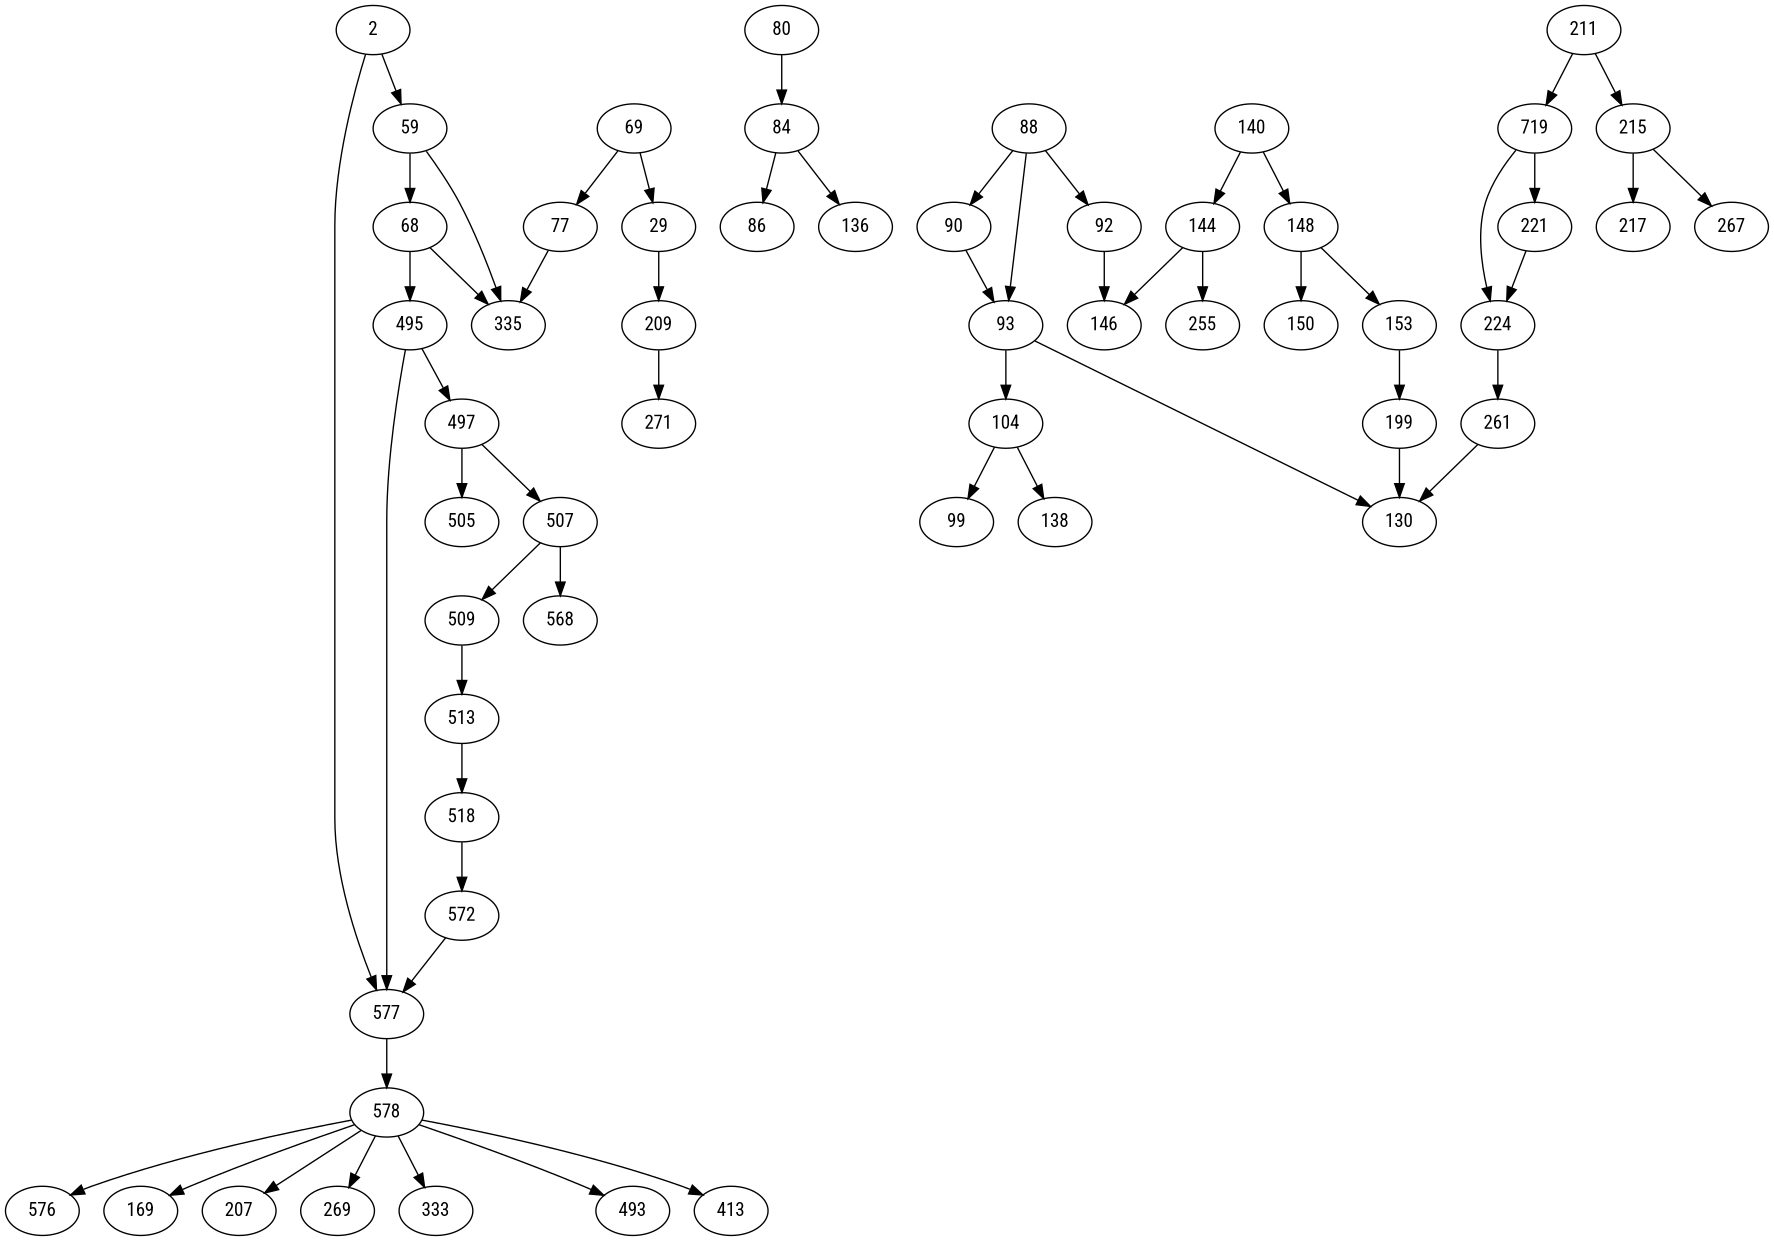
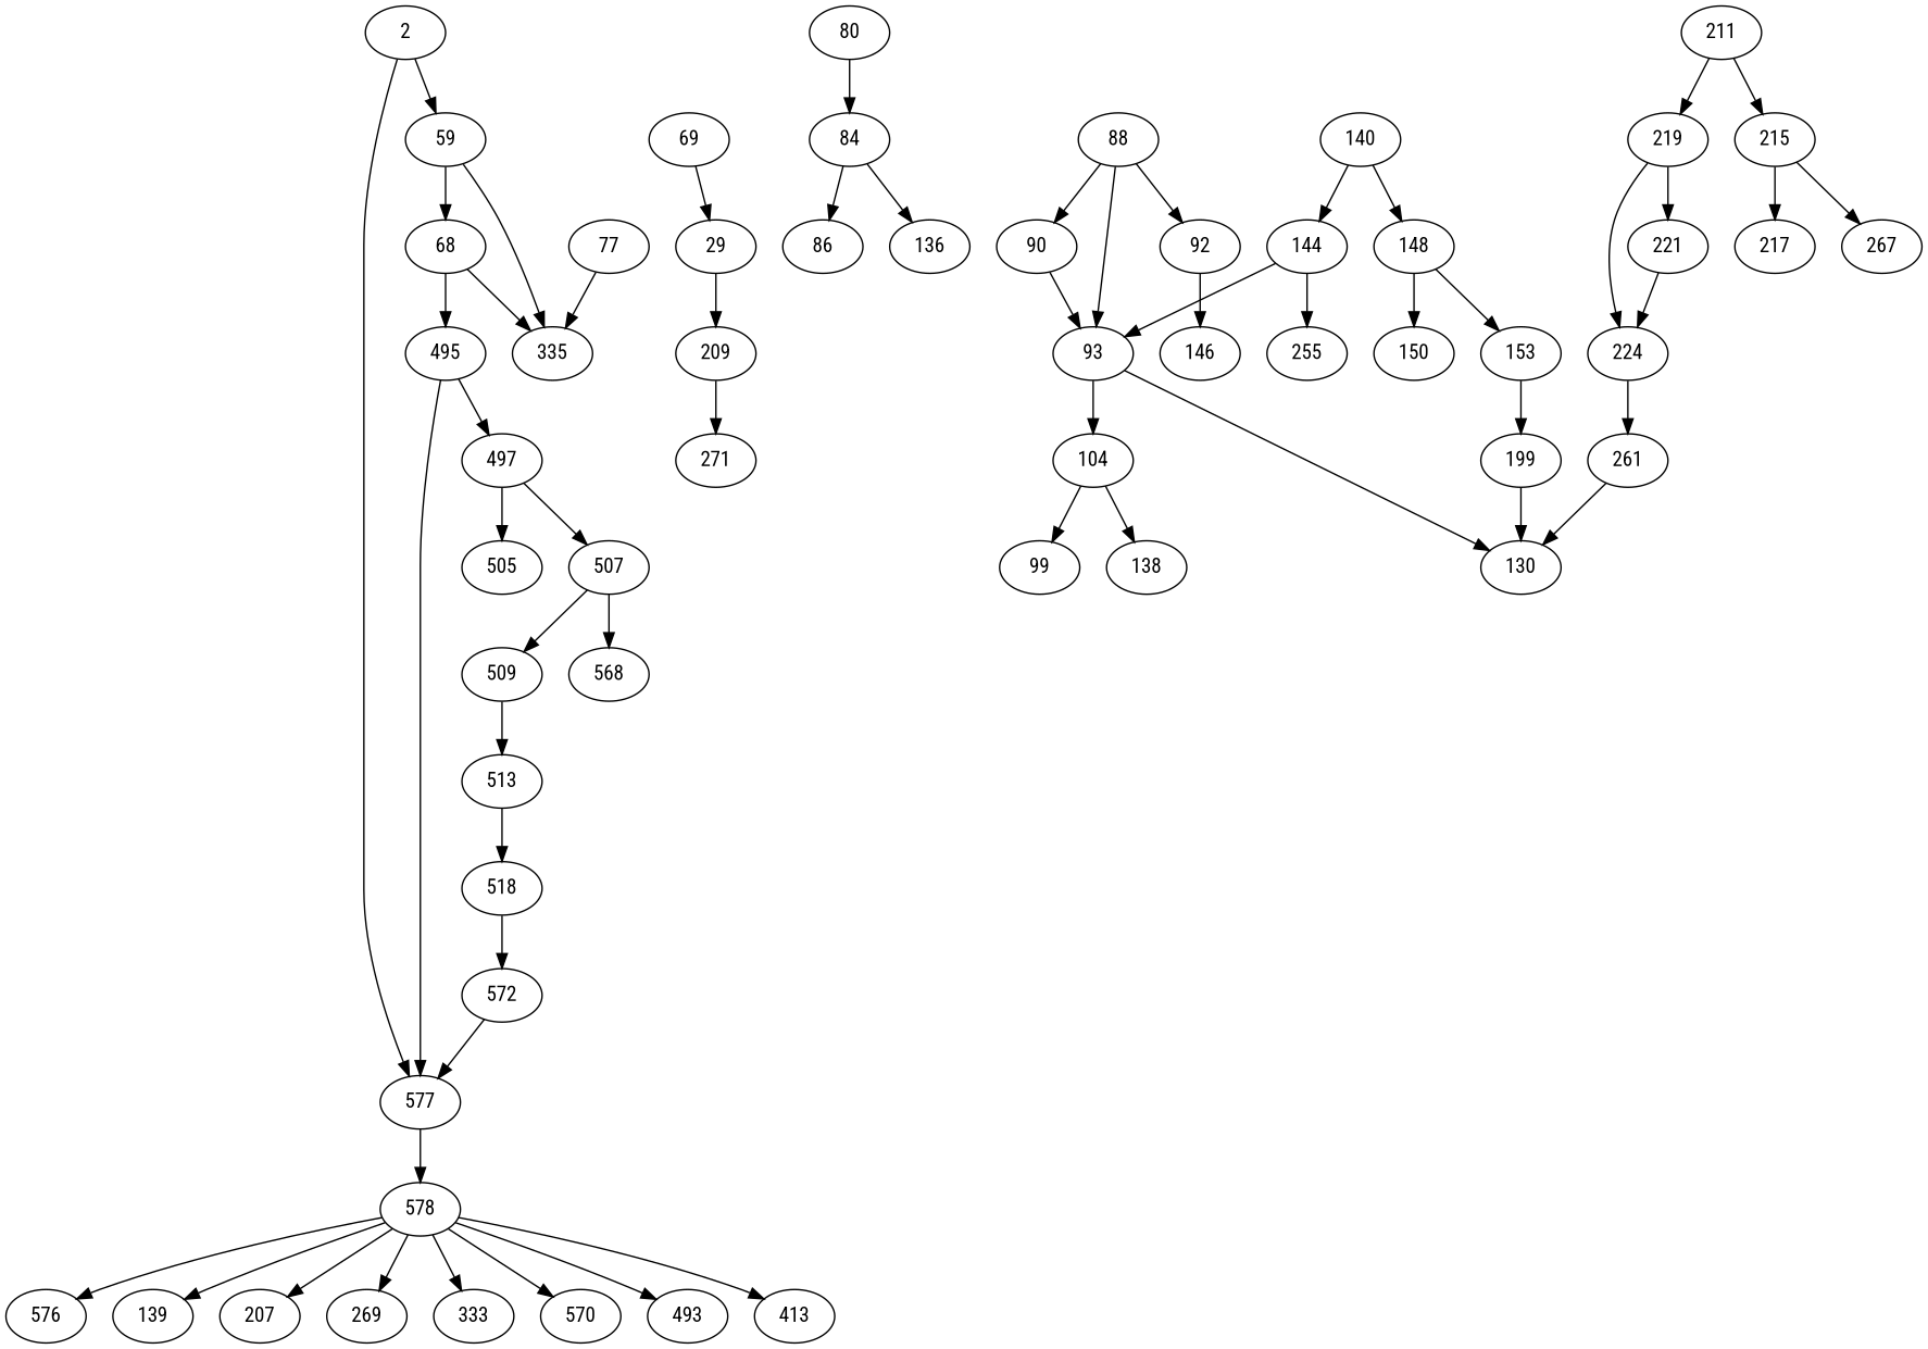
  digraph {
    fontname="Roboto Condensed"
    node [fontname="Roboto Condensed"]
    edge [fontname="Roboto Condensed"]
    2
    59
    577
    68
    335
    578
    495
    576
-   139 [label=169]
+   139
    207
    269
    333
+   570
    493
    413
    497
    505
    507
    69
    77
    n21 [label=29]
    209
    271
    80
    84
    86
    136
    88
    92
    90
    93
    146
    130
    104
    138
    99
    140
    144
    148
    n40 [label=255]
    150
    153
    199
    211
    215
-   219 [label=719]
+   219
    217
    267
    224
    221
    261
    509
    568
    513
    518
    572
    2 -> 59
    2 -> 577
    59 -> 68
    59 -> 335
    577 -> 578
    68 -> 335
    68 -> 495
    578 -> 576
    578 -> 139
    578 -> 207
    578 -> 269
    578 -> 333
+   578 -> 570
    578 -> 493
    578 -> 413
    495 -> 577
    495 -> 497
    497 -> 505
    497 -> 507
    507 -> 509
    507 -> 568
-   69 -> 77
    69 -> n21
    77 -> 335
    n21 -> 209
    209 -> 271
    80 -> 84
    84 -> 86
    84 -> 136
    88 -> 92
    88 -> 90
    88 -> 93
    92 -> 146
    90 -> 93
    93 -> 130
    93 -> 104
    104 -> 138
    104 -> 99
    140 -> 144
    140 -> 148
-   144 -> 146
+   144 -> 93
    144 -> n40
    148 -> 150
    148 -> 153
    153 -> 199
    199 -> 130
    211 -> 215
    211 -> 219
    215 -> 217
    215 -> 267
    219 -> 224
    219 -> 221
    224 -> 261
    221 -> 224
    261 -> 130
    509 -> 513
    513 -> 518
    518 -> 572
    572 -> 577
  }
